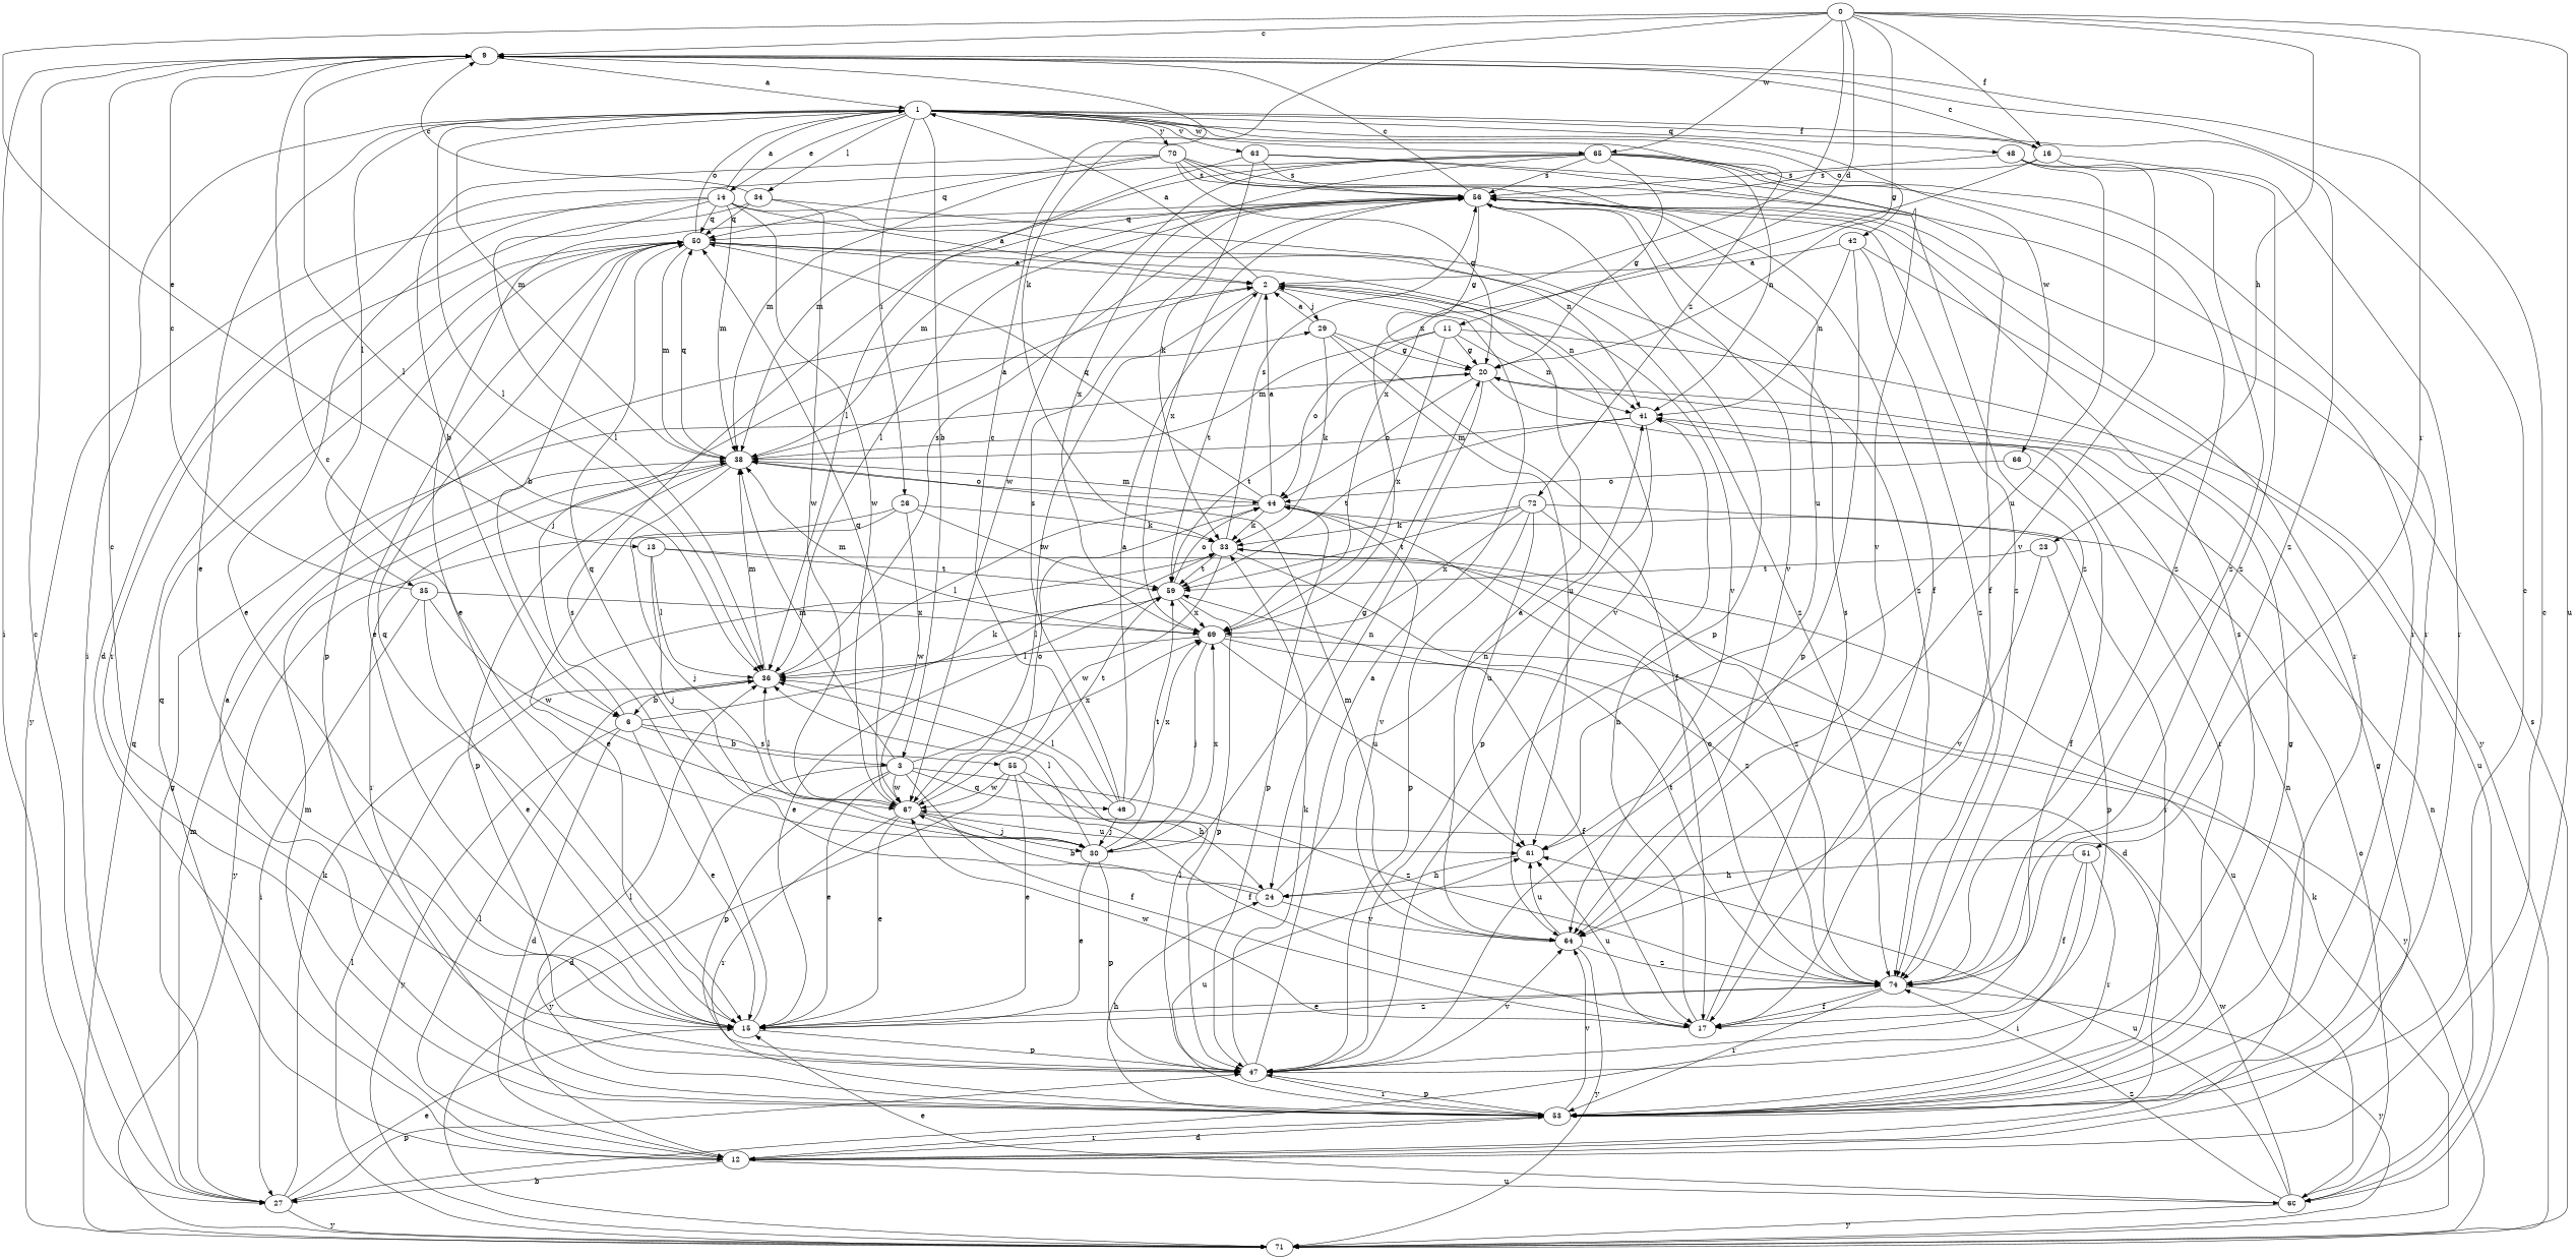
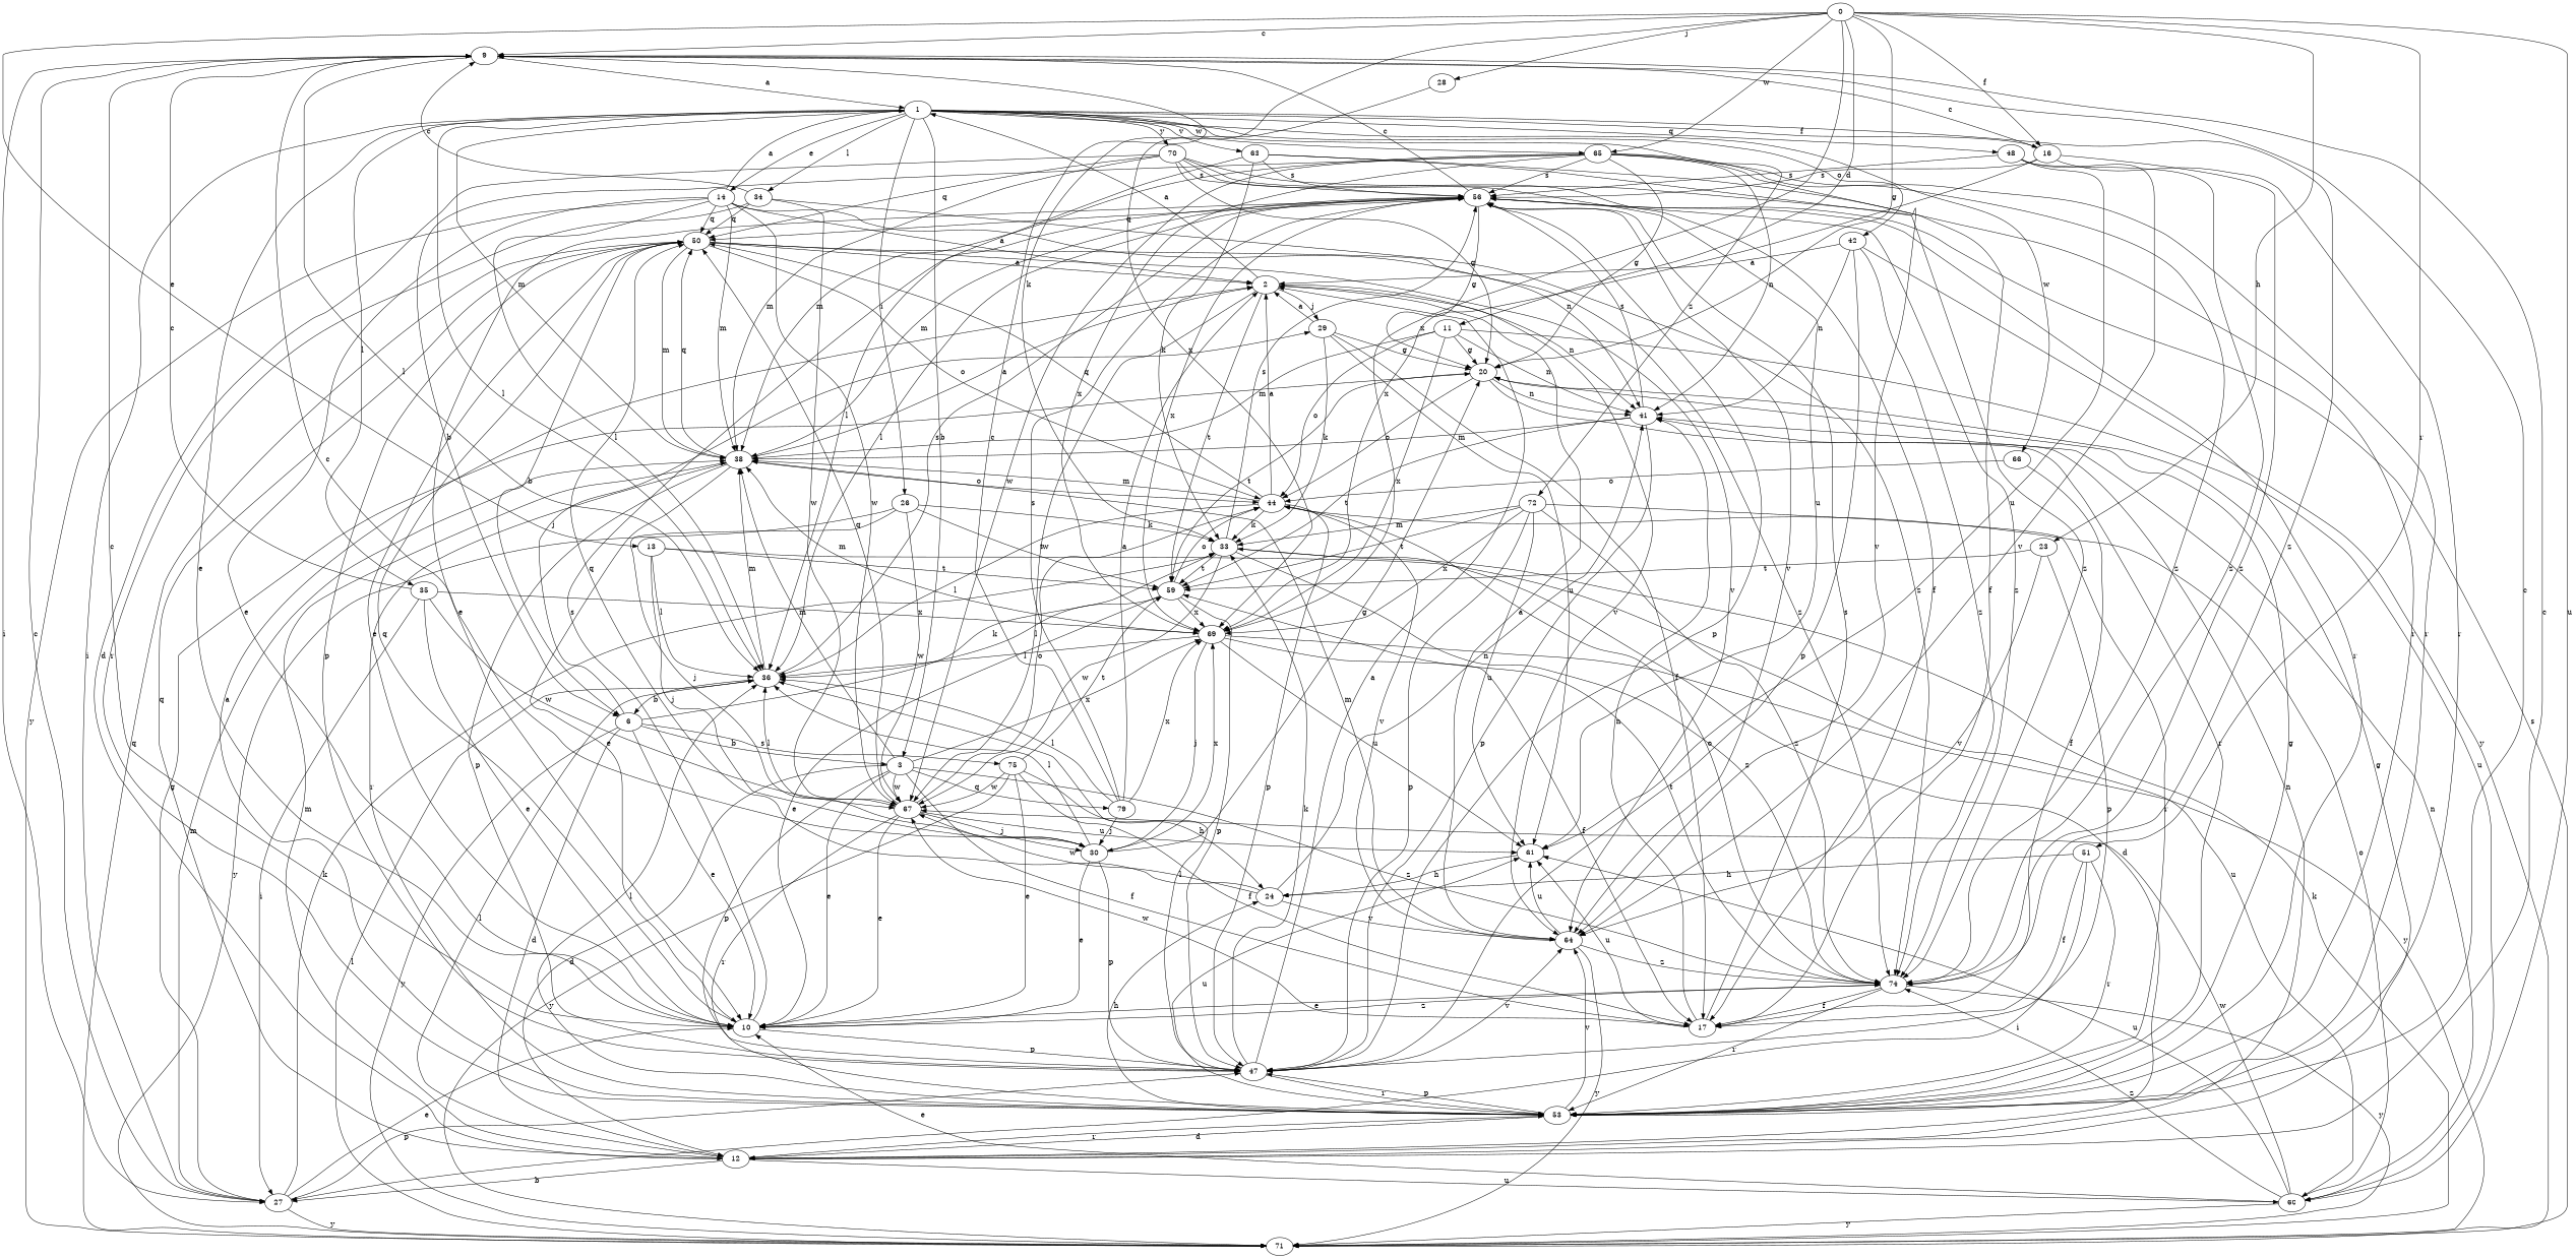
  strict digraph {
    0
    9
    11
    13
    16
    20
    23
+   28
    33
    51
    60
    65
    69
    1
    27
    36
    38
    41
    44
    59
    30
    74
    53
    56
    64
    47
    67
    12
    17
    24
-   15
+   15 [label=10]
    71
    61
    6
    3
    14
    26
    34
    35
    42
    48
    63
    66
    70
    72
-   49
+   49 [label=79]
    2
    50
    29
-   55
+   55 [label=75]
    0 -> 9 [label=c]
    0 -> 11 [label=d]
    0 -> 13 [label=e]
    0 -> 16 [label=f]
    0 -> 20 [label=g]
    0 -> 23 [label=h]
+   0 -> 28 [label=j]
    0 -> 33 [label=k]
    0 -> 51 [label=r]
    0 -> 60 [label=u]
    0 -> 65 [label=w]
    0 -> 69 [label=x]
    9 -> 1 [label=a]
    9 -> 27 [label=i]
    9 -> 36 [label=l]
    11 -> 20 [label=g]
    11 -> 60 [label=u]
    11 -> 69 [label=x]
    11 -> 38 [label=m]
    11 -> 41 [label=n]
    11 -> 44 [label=o]
    13 -> 60 [label=u]
    13 -> 36 [label=l]
    13 -> 59 [label=t]
    13 -> 30 [label=j]
    16 -> 9 [label=c]
    16 -> 69 [label=x]
    16 -> 74 [label=z]
    16 -> 53 [label=r]
    16 -> 56 [label=s]
-   20 -> 24 [label=n]
+   20 -> 41 [label=n]
    20 -> 44 [label=o]
    20 -> 59 [label=t]
    20 -> 53 [label=r]
    23 -> 59 [label=t]
    23 -> 64 [label=v]
    23 -> 47 [label=p]
+   28 -> 69 [label=x]
    33 -> 59 [label=t]
    33 -> 74 [label=z]
    33 -> 56 [label=s]
    33 -> 67 [label=w]
    33 -> 12 [label=d]
    51 -> 27 [label=i]
    51 -> 53 [label=r]
    51 -> 17 [label=f]
    51 -> 24 [label=h]
    60 -> 41 [label=n]
    60 -> 44 [label=o]
    60 -> 74 [label=z]
    60 -> 67 [label=w]
    60 -> 15 [label=e]
    60 -> 71 [label=y]
    60 -> 61 [label=u]
    65 -> 20 [label=g]
    65 -> 69 [label=x]
    65 -> 38 [label=m]
    65 -> 41 [label=n]
    65 -> 74 [label=z]
    65 -> 53 [label=r]
    65 -> 56 [label=s]
    65 -> 67 [label=w]
    65 -> 17 [label=f]
    65 -> 6 [label=b]
    69 -> 36 [label=l]
    69 -> 38 [label=m]
    69 -> 30 [label=j]
    69 -> 17 [label=f]
    69 -> 71 [label=y]
    69 -> 61 [label=u]
    1 -> 16 [label=f]
    1 -> 65 [label=w]
    1 -> 27 [label=i]
    1 -> 36 [label=l]
    1 -> 38 [label=m]
    1 -> 74 [label=z]
    1 -> 15 [label=e]
    1 -> 3 [label=b]
    1 -> 14 [label=e]
    1 -> 26 [label=i]
    1 -> 34 [label=l]
    1 -> 35 [label=l]
    1 -> 42 [label=o]
    1 -> 48 [label=q]
    1 -> 63 [label=v]
    1 -> 66 [label=w]
    1 -> 70 [label=y]
    1 -> 72 [label=z]
    27 -> 9 [label=c]
    27 -> 20 [label=g]
    27 -> 33 [label=k]
    27 -> 38 [label=m]
    27 -> 47 [label=p]
    27 -> 15 [label=e]
    27 -> 71 [label=y]
    36 -> 38 [label=m]
    36 -> 56 [label=s]
    36 -> 6 [label=b]
    38 -> 44 [label=o]
    38 -> 53 [label=r]
    38 -> 47 [label=p]
    38 -> 15 [label=e]
    38 -> 2 [label=a]
    38 -> 50 [label=q]
    41 -> 38 [label=m]
    41 -> 59 [label=t]
    41 -> 47 [label=p]
    44 -> 33 [label=k]
    44 -> 36 [label=l]
    44 -> 38 [label=m]
    44 -> 64 [label=v]
    44 -> 47 [label=p]
    44 -> 2 [label=a]
    44 -> 50 [label=q]
    59 -> 69 [label=x]
    59 -> 36 [label=l]
    59 -> 44 [label=o]
    59 -> 47 [label=p]
    59 -> 15 [label=e]
    30 -> 9 [label=c]
    30 -> 20 [label=g]
    30 -> 69 [label=x]
    30 -> 36 [label=l]
-   30 -> 59 [label=t]
    30 -> 47 [label=p]
    30 -> 15 [label=e]
    74 -> 44 [label=o]
    74 -> 59 [label=t]
    74 -> 53 [label=r]
    74 -> 17 [label=f]
    74 -> 15 [label=e]
    74 -> 71 [label=y]
    53 -> 9 [label=c]
    53 -> 20 [label=g]
    53 -> 36 [label=l]
    53 -> 64 [label=v]
    53 -> 47 [label=p]
    53 -> 12 [label=d]
    53 -> 24 [label=h]
    53 -> 61 [label=u]
    53 -> 2 [label=a]
    56 -> 9 [label=c]
    56 -> 20 [label=g]
    56 -> 69 [label=x]
    56 -> 36 [label=l]
    56 -> 38 [label=m]
    56 -> 74 [label=z]
    56 -> 53 [label=r]
    56 -> 64 [label=v]
    56 -> 47 [label=p]
    56 -> 15 [label=e]
    56 -> 50 [label=q]
    64 -> 38 [label=m]
    64 -> 74 [label=z]
    64 -> 71 [label=y]
    64 -> 61 [label=u]
    64 -> 2 [label=a]
    47 -> 33 [label=k]
    47 -> 36 [label=l]
    47 -> 53 [label=r]
-   47 -> 56 [label=s]
+   41 -> 56 [label=s]
    47 -> 64 [label=v]
    47 -> 2 [label=a]
    67 -> 36 [label=l]
    67 -> 44 [label=o]
    67 -> 30 [label=j]
    67 -> 53 [label=r]
    67 -> 15 [label=e]
    67 -> 61 [label=u]
    67 -> 50 [label=q]
    12 -> 9 [label=c]
    12 -> 20 [label=g]
    12 -> 60 [label=u]
    12 -> 27 [label=b]
    12 -> 36 [label=l]
    12 -> 38 [label=m]
    12 -> 41 [label=n]
    12 -> 53 [label=r]
    12 -> 50 [label=q]
    17 -> 41 [label=n]
    17 -> 56 [label=s]
    17 -> 67 [label=w]
    17 -> 61 [label=u]
    24 -> 41 [label=n]
    24 -> 64 [label=v]
-   24 -> 67 [label=b]
+   24 -> 67 [label=w]
    24 -> 50 [label=q]
    15 -> 9 [label=c]
    15 -> 74 [label=z]
    15 -> 56 [label=s]
    15 -> 47 [label=p]
    15 -> 50 [label=q]
    71 -> 33 [label=k]
    71 -> 36 [label=l]
    71 -> 56 [label=s]
    71 -> 50 [label=q]
    61 -> 24 [label=h]
    6 -> 33 [label=k]
    6 -> 12 [label=d]
    6 -> 15 [label=e]
    6 -> 71 [label=y]
    6 -> 3 [label=b]
    6 -> 29 [label=j]
    6 -> 55 [label=s]
    3 -> 69 [label=x]
    3 -> 38 [label=m]
    3 -> 74 [label=z]
    3 -> 47 [label=p]
    3 -> 67 [label=w]
    3 -> 12 [label=d]
    3 -> 17 [label=f]
    3 -> 15 [label=e]
    3 -> 49 [label=q]
    14 -> 1 [label=a]
    14 -> 36 [label=l]
    14 -> 38 [label=m]
    14 -> 41 [label=n]
    14 -> 67 [label=w]
    14 -> 15 [label=e]
    14 -> 71 [label=y]
    14 -> 2 [label=a]
    14 -> 50 [label=q]
    26 -> 33 [label=k]
    26 -> 59 [label=t]
    26 -> 30 [label=j]
    26 -> 67 [label=w]
    26 -> 71 [label=y]
    34 -> 9 [label=c]
    34 -> 74 [label=z]
    34 -> 53 [label=r]
    34 -> 67 [label=w]
    34 -> 50 [label=q]
    35 -> 9 [label=c]
    35 -> 69 [label=x]
    35 -> 27 [label=i]
    35 -> 67 [label=w]
    35 -> 15 [label=e]
    42 -> 41 [label=n]
    42 -> 74 [label=z]
    42 -> 47 [label=p]
    42 -> 71 [label=y]
    42 -> 2 [label=a]
    48 -> 74 [label=z]
    48 -> 56 [label=s]
    48 -> 64 [label=v]
    48 -> 61 [label=u]
    63 -> 33 [label=k]
    63 -> 36 [label=l]
    63 -> 53 [label=r]
    63 -> 56 [label=s]
    63 -> 64 [label=v]
    66 -> 44 [label=o]
    66 -> 17 [label=f]
    70 -> 20 [label=g]
    70 -> 38 [label=m]
    70 -> 74 [label=z]
    70 -> 56 [label=s]
    70 -> 12 [label=d]
    70 -> 17 [label=f]
    70 -> 61 [label=u]
    70 -> 50 [label=q]
-   72 -> 33 [label=k]
+   72 -> 33 [label=m]
    72 -> 69 [label=x]
    72 -> 59 [label=t]
    72 -> 74 [label=z]
    72 -> 53 [label=r]
    72 -> 47 [label=p]
    72 -> 61 [label=u]
    49 -> 9 [label=c]
    49 -> 69 [label=x]
    49 -> 36 [label=l]
    49 -> 30 [label=j]
    49 -> 56 [label=s]
    49 -> 2 [label=a]
    2 -> 1 [label=a]
    2 -> 41 [label=n]
    2 -> 59 [label=t]
    2 -> 64 [label=v]
    2 -> 67 [label=w]
    2 -> 29 [label=j]
    50 -> 38 [label=m]
-   50 -> 1 [label=o]
+   50 -> 44 [label=o]
    50 -> 74 [label=z]
    50 -> 64 [label=v]
    50 -> 47 [label=p]
    50 -> 15 [label=e]
    50 -> 6 [label=b]
    50 -> 2 [label=a]
    29 -> 20 [label=g]
    29 -> 33 [label=k]
    29 -> 17 [label=f]
    29 -> 61 [label=u]
    29 -> 2 [label=a]
    55 -> 59 [label=t]
    55 -> 67 [label=w]
    55 -> 17 [label=f]
    55 -> 24 [label=h]
    55 -> 15 [label=e]
    55 -> 71 [label=y]
  }
